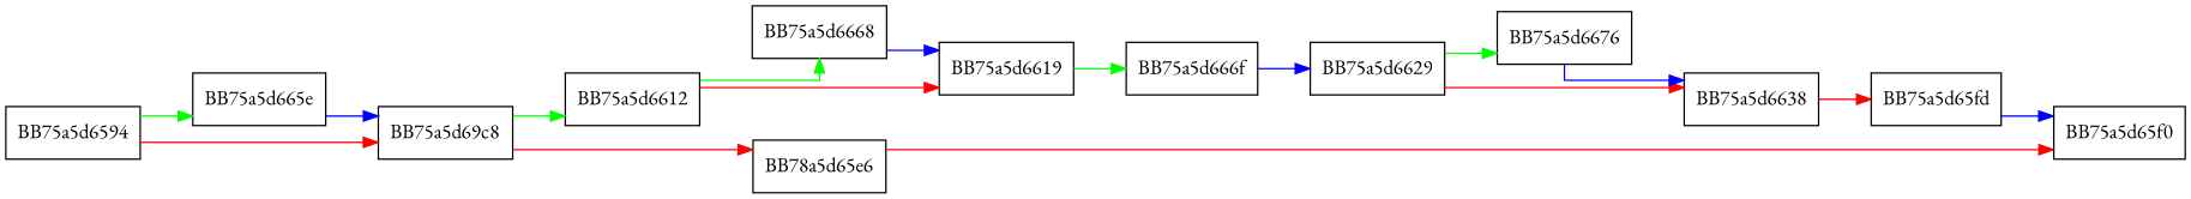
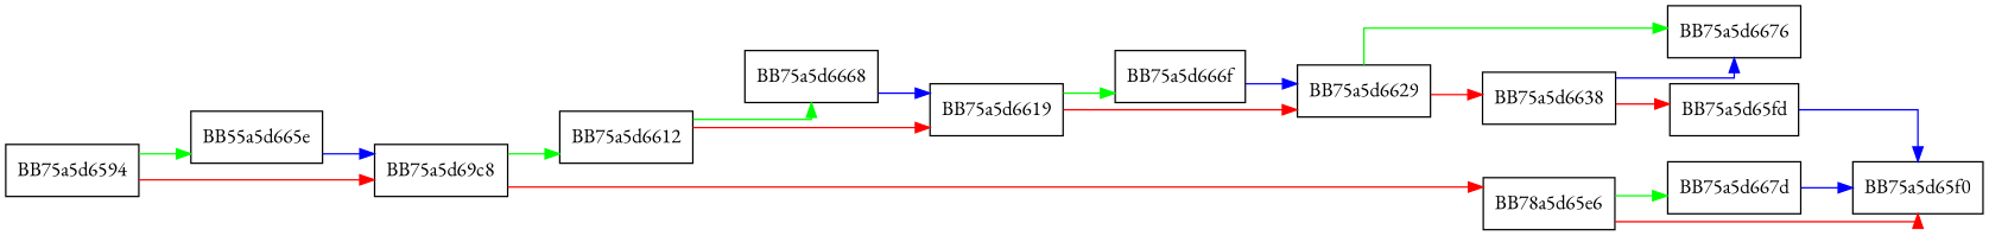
  digraph {
    fontname="EB Garamond"
    rankdir=LR
    splines=ortho
    node [fontname="EB Garamond" shape=box]
    edge [color=red fontname="EB Garamond"]
    BB75a5d6594
-   BB75a5d665e
+   BB75a5d665e [label=BB55a5d665e]
    n3 [label=BB75a5d69c8]
    BB75a5d6612
    n5 [label=BB78a5d65e6]
    BB75a5d6668
    BB75a5d6619
+   BB75a5d667d
    BB75a5d65f0
    BB75a5d666f
    BB75a5d6629
    BB75a5d65fd
    BB75a5d6676
    BB75a5d6638
    BB75a5d6594 -> BB75a5d665e [color=green]
    BB75a5d6594 -> n3
    BB75a5d665e -> n3 [color=blue]
    n3 -> BB75a5d6612 [color=green]
    n3 -> n5
    BB75a5d6612 -> BB75a5d6668 [color=green]
    BB75a5d6612 -> BB75a5d6619
+   n5 -> BB75a5d667d [color=green]
    n5 -> BB75a5d65f0
    BB75a5d6668 -> BB75a5d6619 [color=blue]
    BB75a5d6619 -> BB75a5d666f [color=green]
+   BB75a5d6619 -> BB75a5d6629
+   BB75a5d667d -> BB75a5d65f0 [color=blue]
    BB75a5d666f -> BB75a5d6629 [color=blue]
    BB75a5d6629 -> BB75a5d6676 [color=green]
    BB75a5d6629 -> BB75a5d6638
    BB75a5d65fd -> BB75a5d65f0 [color=blue]
-   BB75a5d6676 -> BB75a5d6638 [color=blue]
+   BB75a5d6638 -> BB75a5d6676 [color=blue]
    BB75a5d6638 -> BB75a5d65fd
  }
